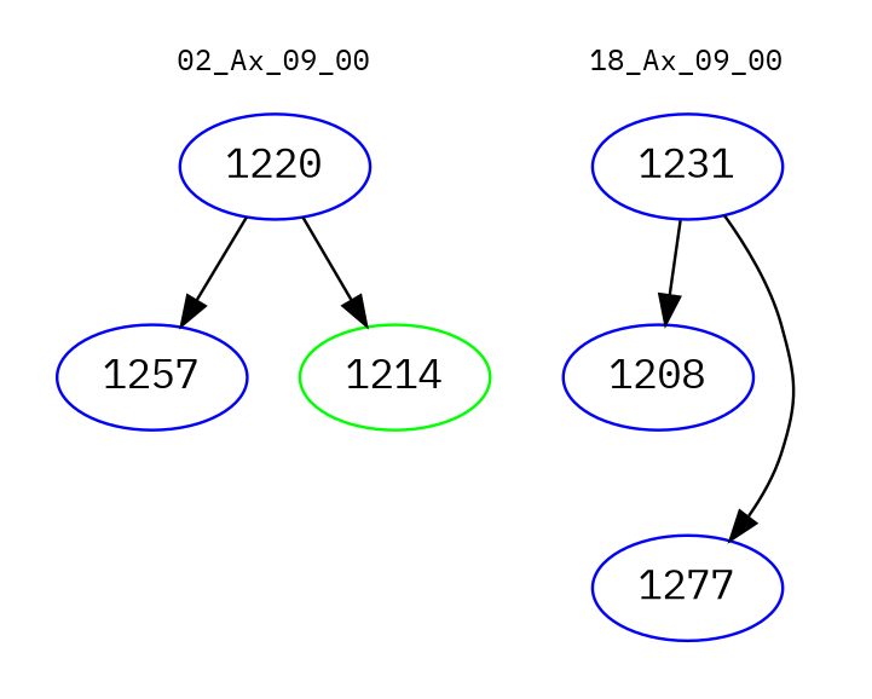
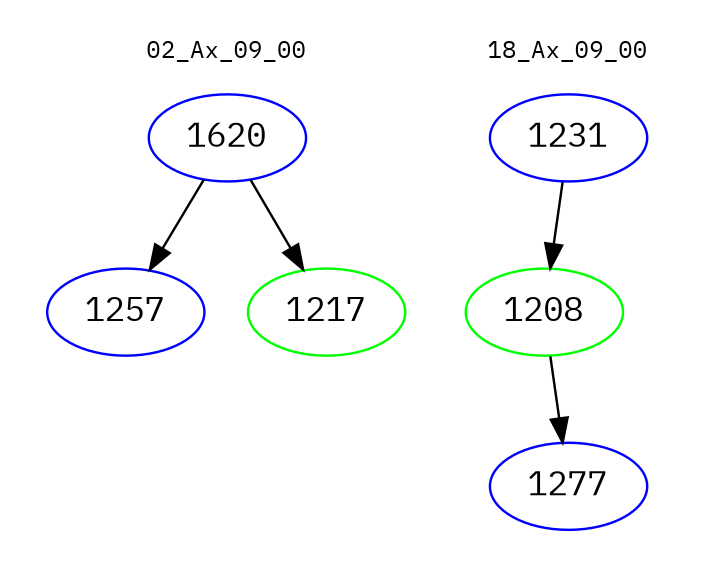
  digraph {
    fontname="IBM Plex Mono"
    node [color=blue fontname="IBM Plex Mono"]
    edge [color=black fontname="IBM Plex Mono"]
-   n1 [label=1220]
+   n1 [label=1620]
    n2 [label=1257]
-   n3 [color=green label=1214]
+   n3 [color=green label=1217]
    n4 [label=1231]
-   n5 [label=1208]
+   n5 [color=green label=1208]
    n6 [label=1277]
    subgraph cluster_1 {
      color=white
      fontsize=10
      label="02_Ax_09_00"
      n1
      n2
      n3
    }
    subgraph cluster_2 {
      color=white
      fontsize=10
      label="18_Ax_09_00"
      n4
      n5
      n6
    }
    n1 -> n2
    n1 -> n3
    n4 -> n5
-   n4 -> n6
+   n5 -> n6
  }
